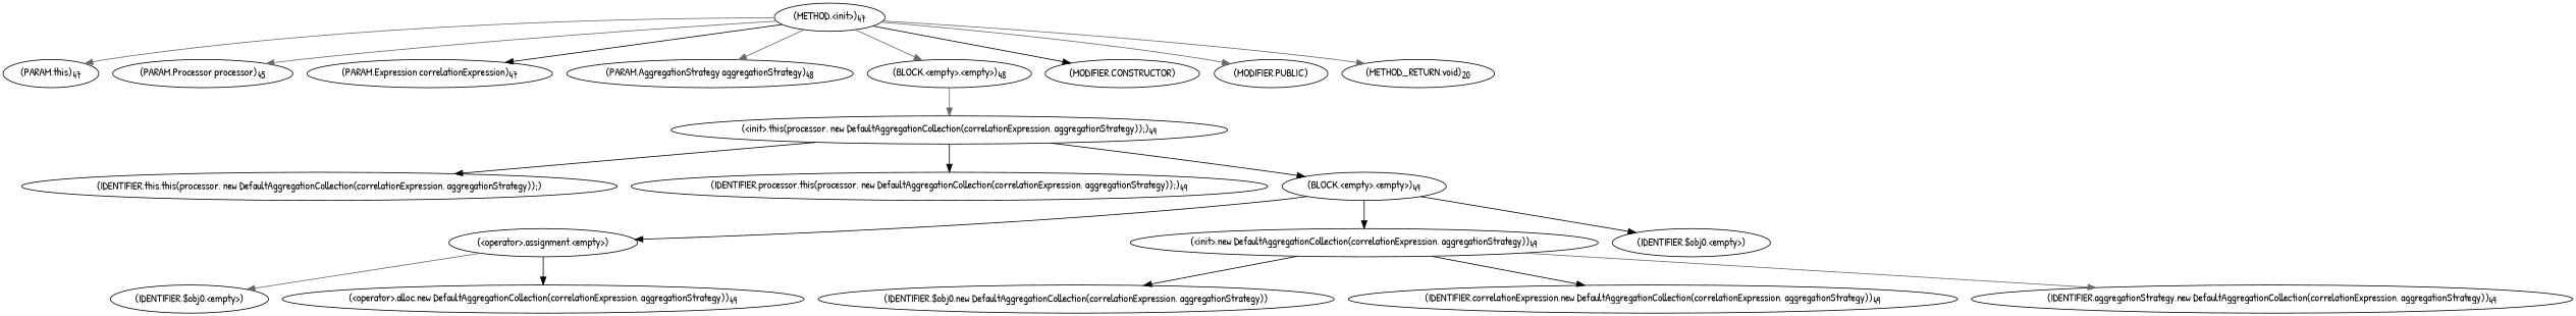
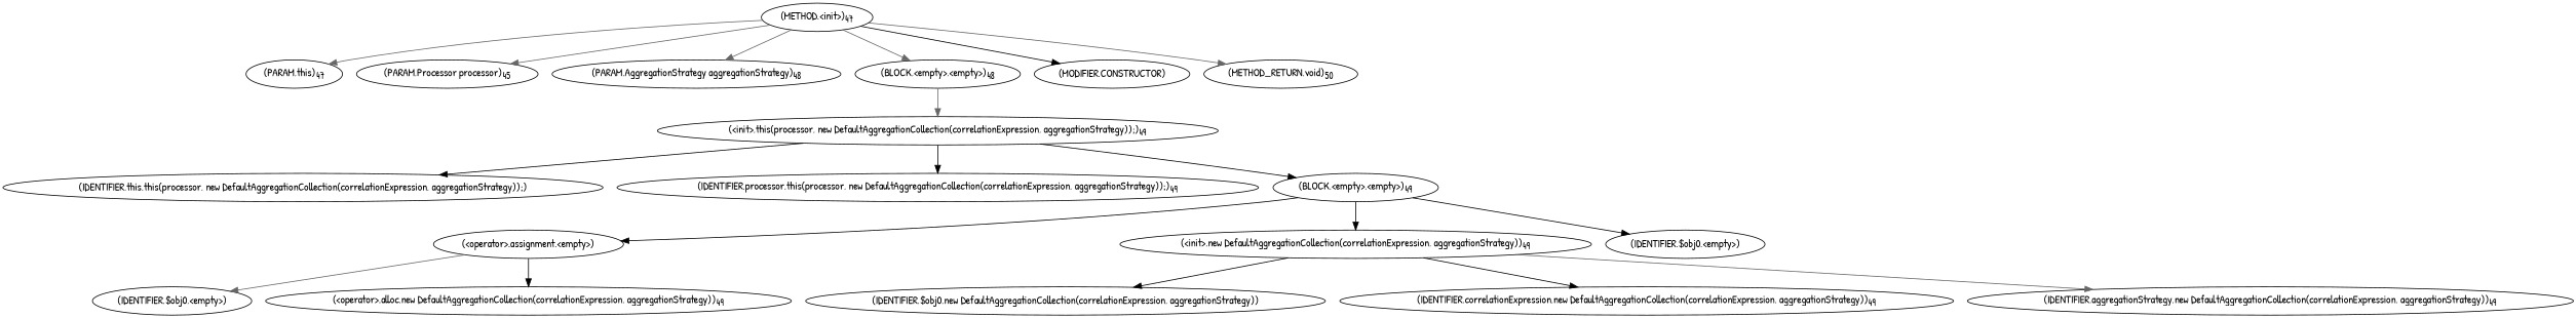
  digraph {
    fontname="Patrick Hand"
    node [fontname="Patrick Hand"]
    edge [color=black fontname="Patrick Hand"]
    n1 [label=<(METHOD,&lt;init&gt;)<SUB>47</SUB>>]
    n2 [label=<(PARAM,this)<SUB>47</SUB>>]
    n3 [label=<(PARAM,Processor processor)<SUB>45</SUB>>]
-   n4 [label=<(PARAM,Expression correlationExpression)<SUB>47</SUB>>]
    n5 [label=<(PARAM,AggregationStrategy aggregationStrategy)<SUB>48</SUB>>]
    n6 [label=<(BLOCK,&lt;empty&gt;,&lt;empty&gt;)<SUB>48</SUB>>]
    n7 [label=<(MODIFIER,CONSTRUCTOR)>]
-   n8 [label=<(MODIFIER,PUBLIC)>]
-   n9 [label=<(METHOD_RETURN,void)<SUB>20</SUB>>]
+   n9 [label=<(METHOD_RETURN,void)<SUB>50</SUB>>]
    n10 [label=<(&lt;init&gt;,this(processor, new DefaultAggregationCollection(correlationExpression, aggregationStrategy));)<SUB>49</SUB>>]
    n11 [label=<(IDENTIFIER,this,this(processor, new DefaultAggregationCollection(correlationExpression, aggregationStrategy));)>]
    n12 [label=<(IDENTIFIER,processor,this(processor, new DefaultAggregationCollection(correlationExpression, aggregationStrategy));)<SUB>49</SUB>>]
    n13 [label=<(BLOCK,&lt;empty&gt;,&lt;empty&gt;)<SUB>49</SUB>>]
    n14 [label=<(&lt;operator&gt;.assignment,&lt;empty&gt;)>]
    n15 [label=<(&lt;init&gt;,new DefaultAggregationCollection(correlationExpression, aggregationStrategy))<SUB>49</SUB>>]
    n16 [label=<(IDENTIFIER,$obj0,&lt;empty&gt;)>]
    n17 [label=<(IDENTIFIER,$obj0,&lt;empty&gt;)>]
    n18 [label=<(&lt;operator&gt;.alloc,new DefaultAggregationCollection(correlationExpression, aggregationStrategy))<SUB>49</SUB>>]
    n19 [label=<(IDENTIFIER,$obj0,new DefaultAggregationCollection(correlationExpression, aggregationStrategy))>]
    n20 [label=<(IDENTIFIER,correlationExpression,new DefaultAggregationCollection(correlationExpression, aggregationStrategy))<SUB>49</SUB>>]
    n21 [label=<(IDENTIFIER,aggregationStrategy,new DefaultAggregationCollection(correlationExpression, aggregationStrategy))<SUB>49</SUB>>]
    n1 -> n2 [color=gray40]
    n1 -> n3 [color=gray40]
-   n1 -> n4
    n1 -> n5 [color=gray40]
    n1 -> n6 [color=gray40]
    n1 -> n7
-   n1 -> n8 [color=gray40]
    n1 -> n9 [color=gray40]
    n6 -> n10 [color=gray40]
    n10 -> n11
    n10 -> n12
    n10 -> n13
    n13 -> n14
    n13 -> n15
    n13 -> n16
    n14 -> n17 [color=gray40]
    n14 -> n18
    n15 -> n19
    n15 -> n20
    n15 -> n21 [color=gray40]
  }
